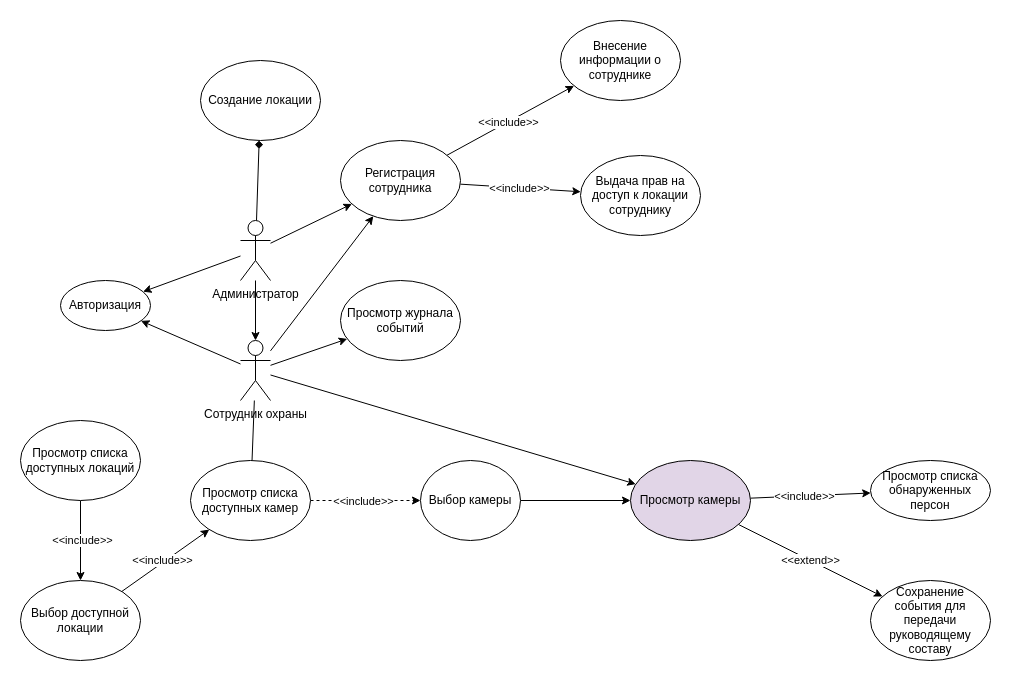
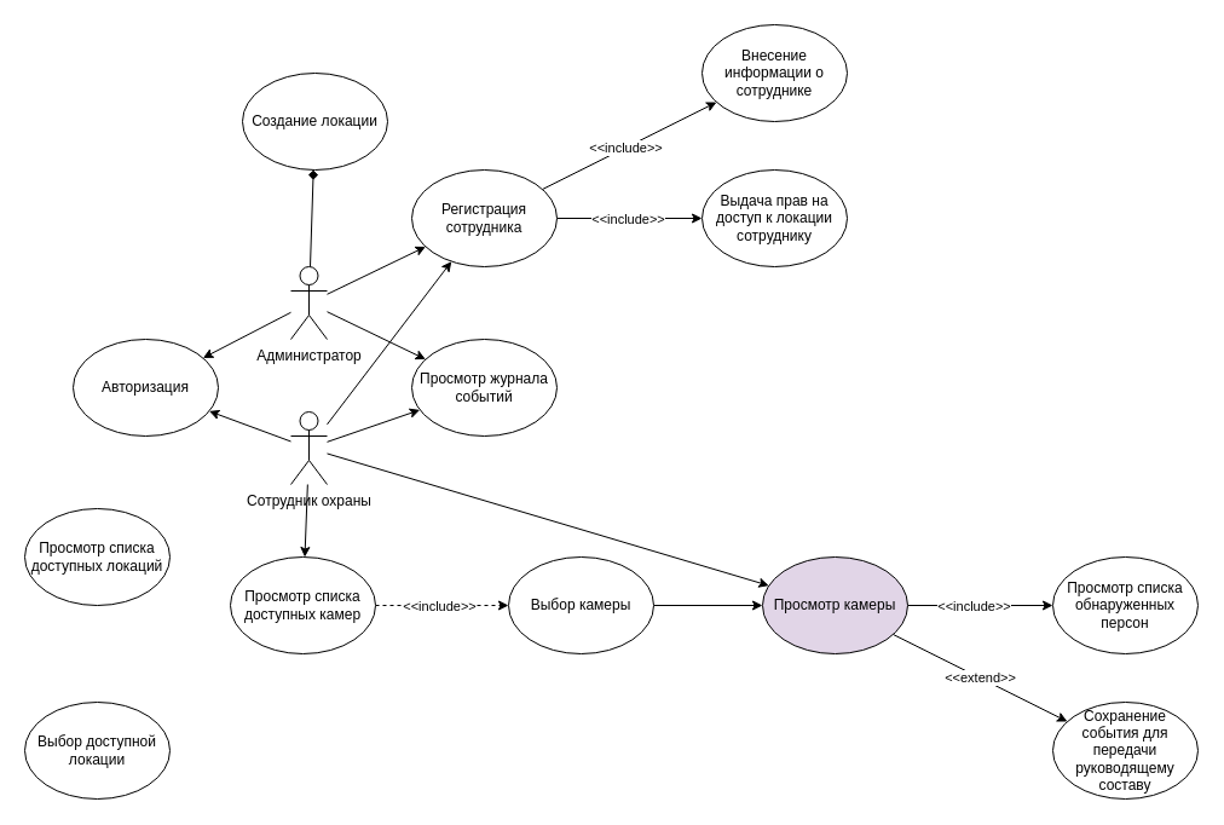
  <mxCell id="0" />
  <mxCell id="1" parent="0" />
  <mxCell id="2" style="rounded=0;orthogonalLoop=1;jettySize=auto;html=1;" parent="1" source="7" target="30" edge="1"><mxGeometry relative="1" as="geometry" /></mxCell>
  <mxCell id="3" style="edgeStyle=none;rounded=0;orthogonalLoop=1;jettySize=auto;html=1;" parent="1" source="7" target="35" edge="1"><mxGeometry relative="1" as="geometry" /></mxCell>
  <mxCell id="4" style="edgeStyle=none;rounded=0;orthogonalLoop=1;jettySize=auto;html=1;" parent="1" source="7" target="20" edge="1"><mxGeometry relative="1" as="geometry" /></mxCell>
- <mxCell id="5" style="edgeStyle=none;rounded=0;orthogonalLoop=1;jettySize=auto;html=1;endArrow=none;" parent="1" source="7" target="15" edge="1"><mxGeometry relative="1" as="geometry" /></mxCell>
+ <mxCell id="5" style="edgeStyle=none;rounded=0;orthogonalLoop=1;jettySize=auto;html=1;" parent="1" source="7" target="15" edge="1"><mxGeometry relative="1" as="geometry" /></mxCell>
  <mxCell id="6" style="edgeStyle=none;rounded=0;orthogonalLoop=1;jettySize=auto;html=1;" parent="1" source="7" target="37" edge="1"><mxGeometry relative="1" as="geometry" /></mxCell>
  <mxCell id="7" value="Сотрудник охраны" style="shape=umlActor;verticalLabelPosition=bottom;verticalAlign=top;html=1;outlineConnect=0;" parent="1" vertex="1"><mxGeometry x="240" y="340" width="30" height="60" as="geometry" /></mxCell>
  <mxCell id="8" style="rounded=0;orthogonalLoop=1;jettySize=auto;html=1;" parent="1" source="12" target="30" edge="1"><mxGeometry relative="1" as="geometry" /></mxCell>
  <mxCell id="9" style="edgeStyle=none;rounded=0;orthogonalLoop=1;jettySize=auto;html=1;" parent="1" source="12" target="35" edge="1"><mxGeometry relative="1" as="geometry" /></mxCell>
  <mxCell id="10" style="edgeStyle=none;rounded=0;orthogonalLoop=1;jettySize=auto;html=1;endArrow=diamond;" parent="1" source="12" target="39" edge="1"><mxGeometry relative="1" as="geometry" /></mxCell>
- <mxCell id="11" style="edgeStyle=none;rounded=0;orthogonalLoop=1;jettySize=auto;html=1;" parent="1" source="12" target="7" edge="1"><mxGeometry relative="1" as="geometry" /></mxCell>
+ <mxCell id="11" style="edgeStyle=none;rounded=0;orthogonalLoop=1;jettySize=auto;html=1;" parent="1" source="12" target="37" edge="1"><mxGeometry relative="1" as="geometry" /></mxCell>
  <mxCell id="12" value="Администратор" style="shape=umlActor;verticalLabelPosition=bottom;verticalAlign=top;html=1;outlineConnect=0;" parent="1" vertex="1"><mxGeometry x="240" y="220" width="30" height="60" as="geometry" /></mxCell>
  <mxCell id="13" style="edgeStyle=none;rounded=0;orthogonalLoop=1;jettySize=auto;html=1;dashed=1;" parent="1" source="15" target="29" edge="1"><mxGeometry relative="1" as="geometry" /></mxCell>
  <mxCell id="14" value="&amp;lt;&amp;lt;include&amp;gt;&amp;gt;" style="edgeLabel;html=1;align=center;verticalAlign=middle;resizable=0;points=[];" parent="13" vertex="1" connectable="0"><mxGeometry x="-0.05" y="-1" relative="1" as="geometry"><mxPoint y="-1" as="offset" /></mxGeometry></mxCell>
  <mxCell id="15" value="Просмотр списка доступных камер" style="ellipse;whiteSpace=wrap;html=1;" parent="1" vertex="1"><mxGeometry x="190" y="460" width="120" height="80" as="geometry" /></mxCell>
  <mxCell id="16" style="edgeStyle=none;rounded=0;orthogonalLoop=1;jettySize=auto;html=1;" parent="1" source="20" target="21" edge="1"><mxGeometry relative="1" as="geometry" /></mxCell>
  <mxCell id="17" value="&amp;lt;&amp;lt;include&amp;gt;&amp;gt;" style="edgeLabel;html=1;align=center;verticalAlign=middle;resizable=0;points=[];" parent="16" vertex="1" connectable="0"><mxGeometry x="-0.106" relative="1" as="geometry"><mxPoint as="offset" /></mxGeometry></mxCell>
  <mxCell id="18" style="edgeStyle=none;rounded=0;orthogonalLoop=1;jettySize=auto;html=1;" parent="1" source="20" target="38" edge="1"><mxGeometry relative="1" as="geometry" /></mxCell>
  <mxCell id="19" value="&amp;lt;&amp;lt;extend&amp;gt;&amp;gt;" style="edgeLabel;html=1;align=center;verticalAlign=middle;resizable=0;points=[];" parent="18" vertex="1" connectable="0"><mxGeometry x="-0.001" relative="1" as="geometry"><mxPoint as="offset" /></mxGeometry></mxCell>
  <mxCell id="20" value="Просмотр камеры" style="ellipse;whiteSpace=wrap;html=1;fillColor=#e1d5e7;" parent="1" vertex="1"><mxGeometry x="630" y="460" width="120" height="80" as="geometry" /></mxCell>
- <mxCell id="21" value="Просмотр списка обнаруженных персон" style="ellipse;whiteSpace=wrap;html=1;" parent="1" vertex="1"><mxGeometry x="870" y="460" width="120" height="60" as="geometry" /></mxCell>
- <mxCell id="22" style="edgeStyle=none;rounded=0;orthogonalLoop=1;jettySize=auto;html=1;" parent="1" source="24" target="15" edge="1"><mxGeometry relative="1" as="geometry" /></mxCell>
- <mxCell id="23" value="&amp;lt;&amp;lt;include&amp;gt;&amp;gt;" style="edgeLabel;html=1;align=center;verticalAlign=middle;resizable=0;points=[];" parent="22" vertex="1" connectable="0"><mxGeometry x="-0.054" y="3" relative="1" as="geometry"><mxPoint as="offset" /></mxGeometry></mxCell>
+ <mxCell id="21" value="Просмотр списка обнаруженных персон" style="ellipse;whiteSpace=wrap;html=1;" parent="1" vertex="1"><mxGeometry x="870" y="460" width="120" height="80" as="geometry" /></mxCell>
  <mxCell id="24" value="Выбор доступной локации" style="ellipse;whiteSpace=wrap;html=1;" parent="1" vertex="1"><mxGeometry x="20" y="580" width="120" height="80" as="geometry" /></mxCell>
- <mxCell id="25" style="edgeStyle=none;rounded=0;orthogonalLoop=1;jettySize=auto;html=1;" parent="1" source="27" target="24" edge="1"><mxGeometry relative="1" as="geometry" /></mxCell>
- <mxCell id="26" value="&amp;lt;&amp;lt;include&amp;gt;&amp;gt;" style="edgeLabel;html=1;align=center;verticalAlign=middle;resizable=0;points=[];" parent="25" vertex="1" connectable="0"><mxGeometry x="-0.015" y="1" relative="1" as="geometry"><mxPoint as="offset" /></mxGeometry></mxCell>
  <mxCell id="27" value="Просмотр списка доступных локаций" style="ellipse;whiteSpace=wrap;html=1;" parent="1" vertex="1"><mxGeometry x="20" y="420" width="120" height="80" as="geometry" /></mxCell>
  <mxCell id="28" style="edgeStyle=none;rounded=0;orthogonalLoop=1;jettySize=auto;html=1;" parent="1" source="29" target="20" edge="1"><mxGeometry relative="1" as="geometry" /></mxCell>
- <mxCell id="29" value="Выбор камеры" style="ellipse;whiteSpace=wrap;html=1;" parent="1" vertex="1"><mxGeometry x="420" y="460" width="100" height="80" as="geometry" /></mxCell>
- <mxCell id="30" value="Авторизация" style="ellipse;whiteSpace=wrap;html=1;" parent="1" vertex="1"><mxGeometry x="60" y="280" width="90" height="50" as="geometry" /></mxCell>
+ <mxCell id="29" value="Выбор камеры" style="ellipse;whiteSpace=wrap;html=1;" parent="1" vertex="1"><mxGeometry x="420" y="460" width="120" height="80" as="geometry" /></mxCell>
+ <mxCell id="30" value="Авторизация" style="ellipse;whiteSpace=wrap;html=1;" parent="1" vertex="1"><mxGeometry x="60" y="280" width="120" height="80" as="geometry" /></mxCell>
  <mxCell id="31" style="edgeStyle=none;rounded=0;orthogonalLoop=1;jettySize=auto;html=1;" parent="1" source="35" target="36" edge="1"><mxGeometry relative="1" as="geometry" /></mxCell>
  <mxCell id="32" value="&amp;lt;&amp;lt;include&amp;gt;&amp;gt;" style="edgeLabel;html=1;align=center;verticalAlign=middle;resizable=0;points=[];" parent="31" vertex="1" connectable="0"><mxGeometry x="-0.031" relative="1" as="geometry"><mxPoint as="offset" /></mxGeometry></mxCell>
  <mxCell id="33" style="edgeStyle=none;rounded=0;orthogonalLoop=1;jettySize=auto;html=1;" parent="1" source="35" target="40" edge="1"><mxGeometry relative="1" as="geometry" /></mxCell>
  <mxCell id="34" value="&amp;lt;&amp;lt;include&amp;gt;&amp;gt;" style="edgeLabel;html=1;align=center;verticalAlign=middle;resizable=0;points=[];" parent="33" vertex="1" connectable="0"><mxGeometry x="-0.04" relative="1" as="geometry"><mxPoint as="offset" /></mxGeometry></mxCell>
  <mxCell id="35" value="Регистрация сотрудника" style="ellipse;whiteSpace=wrap;html=1;" parent="1" vertex="1"><mxGeometry x="340" y="140" width="120" height="80" as="geometry" /></mxCell>
- <mxCell id="36" value="Выдача прав на доступ к локации сотруднику" style="ellipse;whiteSpace=wrap;html=1;" parent="1" vertex="1"><mxGeometry x="580" y="155" width="120" height="80" as="geometry" /></mxCell>
+ <mxCell id="36" value="Выдача прав на доступ к локации сотруднику" style="ellipse;whiteSpace=wrap;html=1;" parent="1" vertex="1"><mxGeometry x="580" y="140" width="120" height="80" as="geometry" /></mxCell>
  <mxCell id="37" value="Просмотр журнала событий" style="ellipse;whiteSpace=wrap;html=1;" parent="1" vertex="1"><mxGeometry x="340" y="280" width="120" height="80" as="geometry" /></mxCell>
  <mxCell id="38" value="Сохранение события для передачи руководящему составу" style="ellipse;whiteSpace=wrap;html=1;" parent="1" vertex="1"><mxGeometry x="870" y="580" width="120" height="80" as="geometry" /></mxCell>
  <mxCell id="39" value="Создание локации" style="ellipse;whiteSpace=wrap;html=1;" parent="1" vertex="1"><mxGeometry x="200" y="60" width="120" height="80" as="geometry" /></mxCell>
- <mxCell id="40" value="Внесение информации о сотруднике" style="ellipse;whiteSpace=wrap;html=1;" parent="1" vertex="1"><mxGeometry x="560" y="20" width="120" height="80" as="geometry" /></mxCell>
+ <mxCell id="40" value="Внесение информации о сотруднике" style="ellipse;whiteSpace=wrap;html=1;" parent="1" vertex="1"><mxGeometry x="580" y="20" width="120" height="80" as="geometry" /></mxCell>
